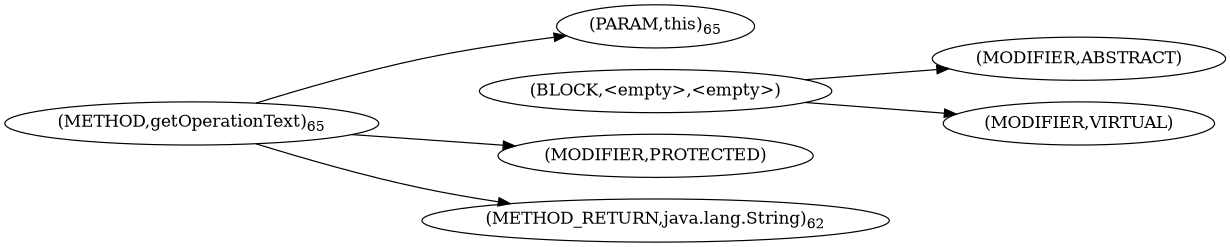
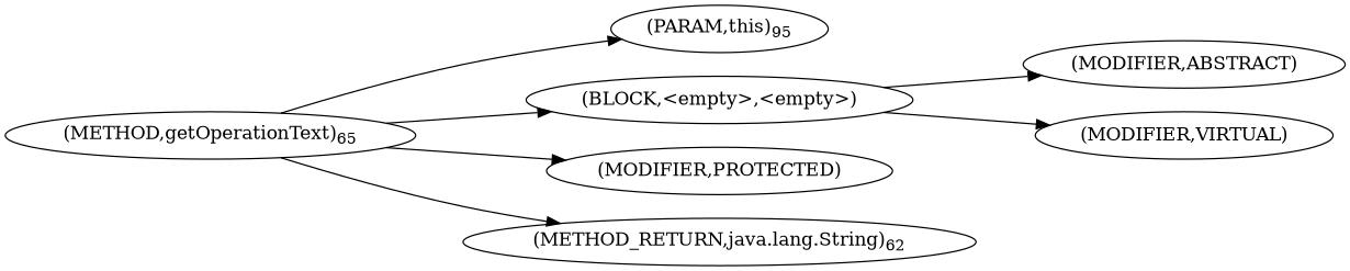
  digraph {
    rankdir=LR
    n1 [label=<(METHOD,getOperationText)<SUB>65</SUB>>]
-   n2 [label=<(PARAM,this)<SUB>65</SUB>>]
+   n2 [label=<(PARAM,this)<SUB>95</SUB>>]
    n3 [label=<(BLOCK,&lt;empty&gt;,&lt;empty&gt;)>]
    n4 [label=<(MODIFIER,PROTECTED)>]
    n5 [label=<(METHOD_RETURN,java.lang.String)<SUB>62</SUB>>]
    n6 [label=<(MODIFIER,ABSTRACT)>]
    n7 [label=<(MODIFIER,VIRTUAL)>]
    n1 -> n2
+   n1 -> n3
    n1 -> n4
    n1 -> n5
    n3 -> n6
    n3 -> n7
  }
